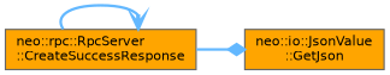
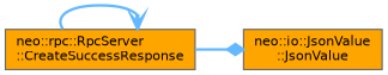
  digraph {
    rankdir=LR
    node [fillcolor=orange fontname=Helvetica fontsize=10 shape=box style=filled]
    edge [color=steelblue1 fontname=Helvetica fontsize=10 labelfontname=Helvetica labelfontsize=10 style=bold]
    n1 [color=gray40 fontcolor=black height=0.2 label="neo::rpc::RpcServer\l::CreateSuccessResponse" width=0.4]
-   n2 [color=grey40 height=0.2 label="neo::io::JsonValue\l::GetJson" width=0.4]
+   n2 [color=grey40 height=0.2 label="neo::io::JsonValue\l::JsonValue" width=0.4]
    n1 -> n1 [arrowhead=vee]
    n1 -> n2 [arrowhead=diamond]
  }
